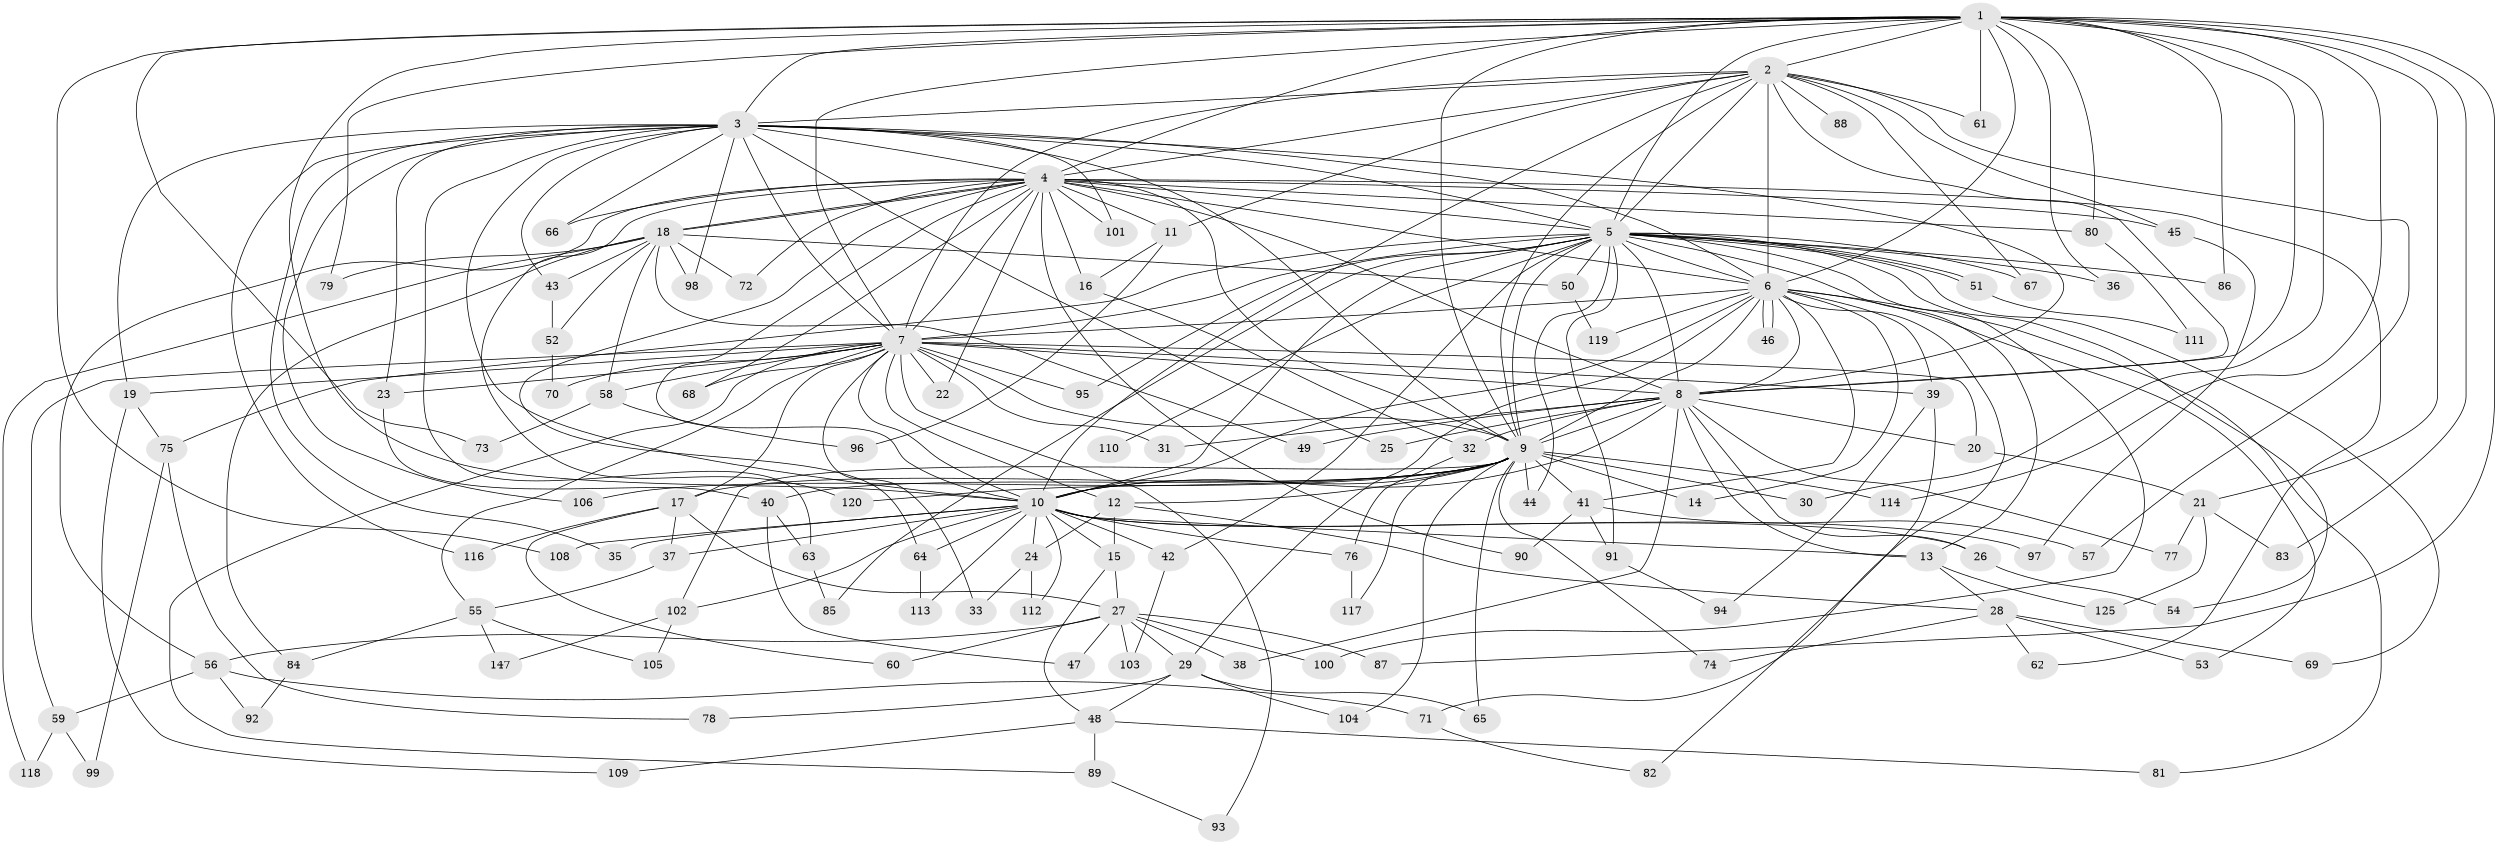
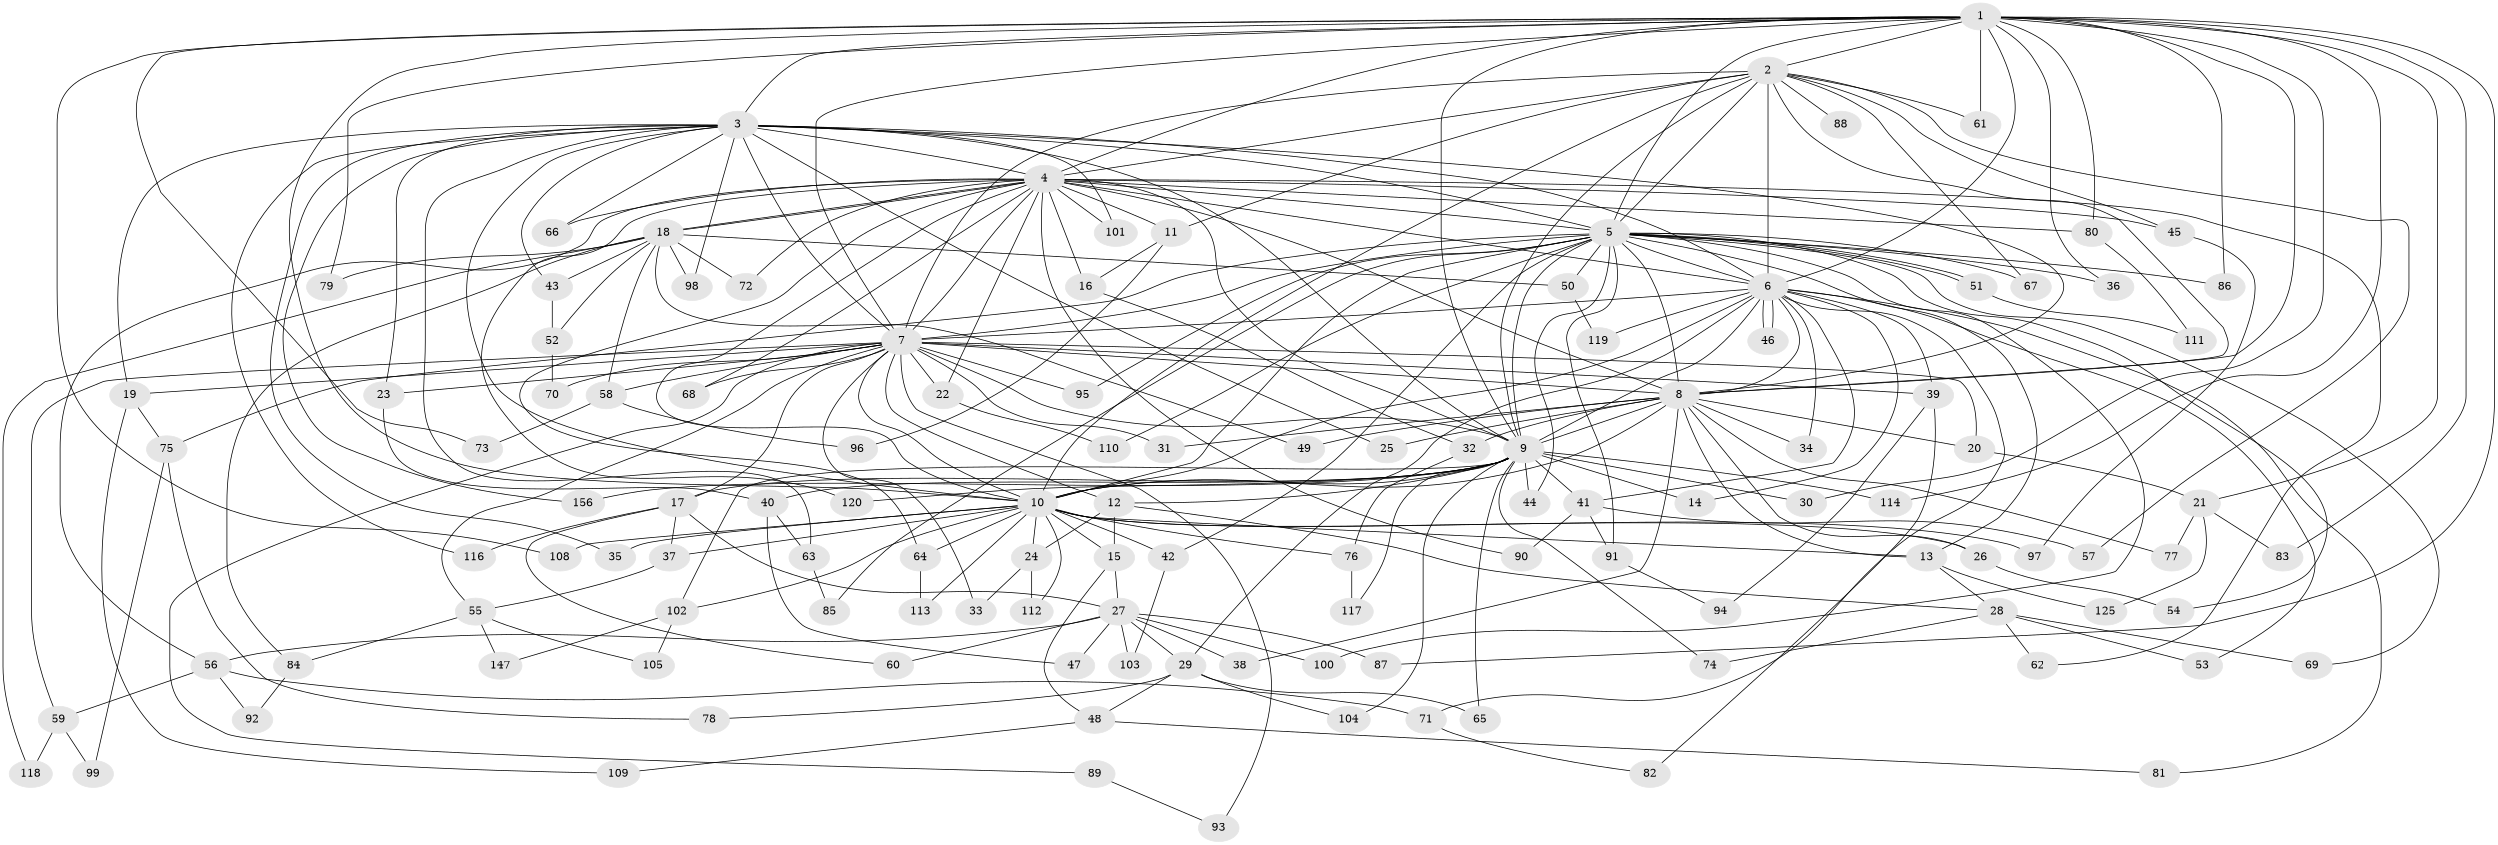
  graph {
    node [color=gray90 style=filled]
    1
    2
    3
    4
    5
    6
    7
    8
    9
    10
    21
    30
    36
    61
    73
    79
    80
    83
    86
    87
    108
    114
    11
    45
    57
    67
    88
    19
    23
    25
    35
    43
    63
    66
    98
    101
-   106
+   106 [label=156]
    116
    16
    18
    22
    56
    62
    64
    68
    72
    90
    120
    13
    42
    44
    50
    51
    54
    69
    75
    85
    91
    95
    100
    110
    14
    29
+   34
    39
    41
    46
    53
    71
    81
    119
    12
    17
    20
    31
    33
    55
    58
    59
    70
    89
    93
    26
    32
    38
    49
    77
    40
    65
    74
    102
    104
    117
    15
    24
    37
    76
    97
    112
    113
    n101 [label=125]
    111
    96
    109
    52
    84
    118
    92
    28
    103
    78
    99
    94
    48
    82
    27
    60
    105
    n119 [label=147]
    47
    1 -- 2
    1 -- 3
    1 -- 4
    1 -- 5
    1 -- 6
    1 -- 7
    1 -- 8
    1 -- 9
    1 -- 10
    1 -- 21
    1 -- 30
    1 -- 36
    1 -- 61
    1 -- 73
    1 -- 79
    1 -- 80
    1 -- 83
    1 -- 86
    1 -- 87
    1 -- 108
    1 -- 114
-   2 -- 3
    2 -- 4
    2 -- 5
    2 -- 6
    2 -- 7
    2 -- 8
    2 -- 9
    2 -- 10
    2 -- 61
    2 -- 11
    2 -- 45
    2 -- 57
    2 -- 67
    2 -- 88
    3 -- 4
    3 -- 5
    3 -- 6
    3 -- 7
    3 -- 8
    3 -- 9
    3 -- 10
    3 -- 19
    3 -- 23
    3 -- 25
    3 -- 35
    3 -- 43
    3 -- 63
    3 -- 66
    3 -- 98
    3 -- 101
    3 -- 106
    3 -- 116
    4 -- 5
    4 -- 6
    4 -- 7
    4 -- 8
    4 -- 9
    4 -- 10
    4 -- 80
    4 -- 11
    4 -- 45
    4 -- 66
    4 -- 101
    4 -- 16
    4 -- 18
    4 -- 18
    4 -- 22
    4 -- 56
    4 -- 62
    4 -- 64
    4 -- 68
    4 -- 72
    4 -- 90
    4 -- 120
    5 -- 6
    5 -- 7
    5 -- 8
    5 -- 9
    5 -- 10
    5 -- 36
    5 -- 86
    5 -- 67
    5 -- 13
    5 -- 42
    5 -- 44
    5 -- 50
    5 -- 51
    5 -- 51
    5 -- 54
    5 -- 69
    5 -- 75
    5 -- 85
    5 -- 91
    5 -- 95
    5 -- 100
    5 -- 110
    6 -- 7
    6 -- 8
    6 -- 9
    6 -- 10
    6 -- 14
    6 -- 29
+   6 -- 34
    6 -- 39
    6 -- 41
    6 -- 46
    6 -- 46
    6 -- 53
    6 -- 71
    6 -- 81
    6 -- 119
    7 -- 8
    7 -- 9
    7 -- 10
    7 -- 19
    7 -- 23
    7 -- 22
    7 -- 68
    7 -- 95
    7 -- 39
    7 -- 12
    7 -- 17
    7 -- 20
    7 -- 31
    7 -- 33
    7 -- 55
    7 -- 58
    7 -- 59
    7 -- 70
    7 -- 89
    7 -- 93
    8 -- 9
    8 -- 10
    8 -- 25
    8 -- 13
+   8 -- 34
    8 -- 20
    8 -- 31
    8 -- 26
    8 -- 32
    8 -- 38
    8 -- 49
    8 -- 77
    9 -- 10
    9 -- 30
    9 -- 114
    9 -- 106
    9 -- 120
    9 -- 44
    9 -- 14
    9 -- 41
    9 -- 12
    9 -- 17
    9 -- 40
    9 -- 65
    9 -- 74
    9 -- 102
    9 -- 104
    9 -- 117
    10 -- 108
    10 -- 35
    10 -- 64
    10 -- 13
    10 -- 42
    10 -- 26
    10 -- 102
    10 -- 15
    10 -- 24
    10 -- 37
    10 -- 76
    10 -- 97
    10 -- 112
    10 -- 113
    21 -- 83
    21 -- 77
    21 -- n101
    80 -- 111
    11 -- 16
    11 -- 96
    45 -- 97
    19 -- 75
    19 -- 109
    23 -- 40
    43 -- 52
    63 -- 85
    16 -- 32
    18 -- 79
    18 -- 43
    18 -- 98
    18 -- 72
    18 -- 50
    18 -- 58
    18 -- 49
    18 -- 52
    18 -- 84
    18 -- 118
+   22 -- 110
    56 -- 71
    56 -- 59
    56 -- 92
    64 -- 113
    13 -- n101
    13 -- 28
    42 -- 103
    50 -- 119
    51 -- 111
    75 -- 78
    75 -- 99
    91 -- 94
    29 -- 65
    29 -- 104
    29 -- 78
    29 -- 48
    39 -- 94
    39 -- 82
    41 -- 57
    41 -- 90
    41 -- 91
    71 -- 82
    12 -- 15
    12 -- 24
    12 -- 28
    17 -- 116
    17 -- 37
    17 -- 27
    17 -- 60
    20 -- 21
    55 -- 84
    55 -- 105
    55 -- n119
    58 -- 73
    58 -- 96
    59 -- 118
    59 -- 99
    89 -- 93
    26 -- 54
    32 -- 76
    40 -- 63
    40 -- 47
    102 -- 105
    102 -- n119
    15 -- 48
    15 -- 27
    24 -- 33
    24 -- 112
    37 -- 55
    76 -- 117
    52 -- 70
    84 -- 92
    28 -- 62
    28 -- 69
    28 -- 53
    28 -- 74
    48 -- 81
-   48 -- 89
    48 -- 109
    27 -- 87
    27 -- 56
    27 -- 100
    27 -- 29
    27 -- 38
    27 -- 103
    27 -- 60
    27 -- 47
  }
